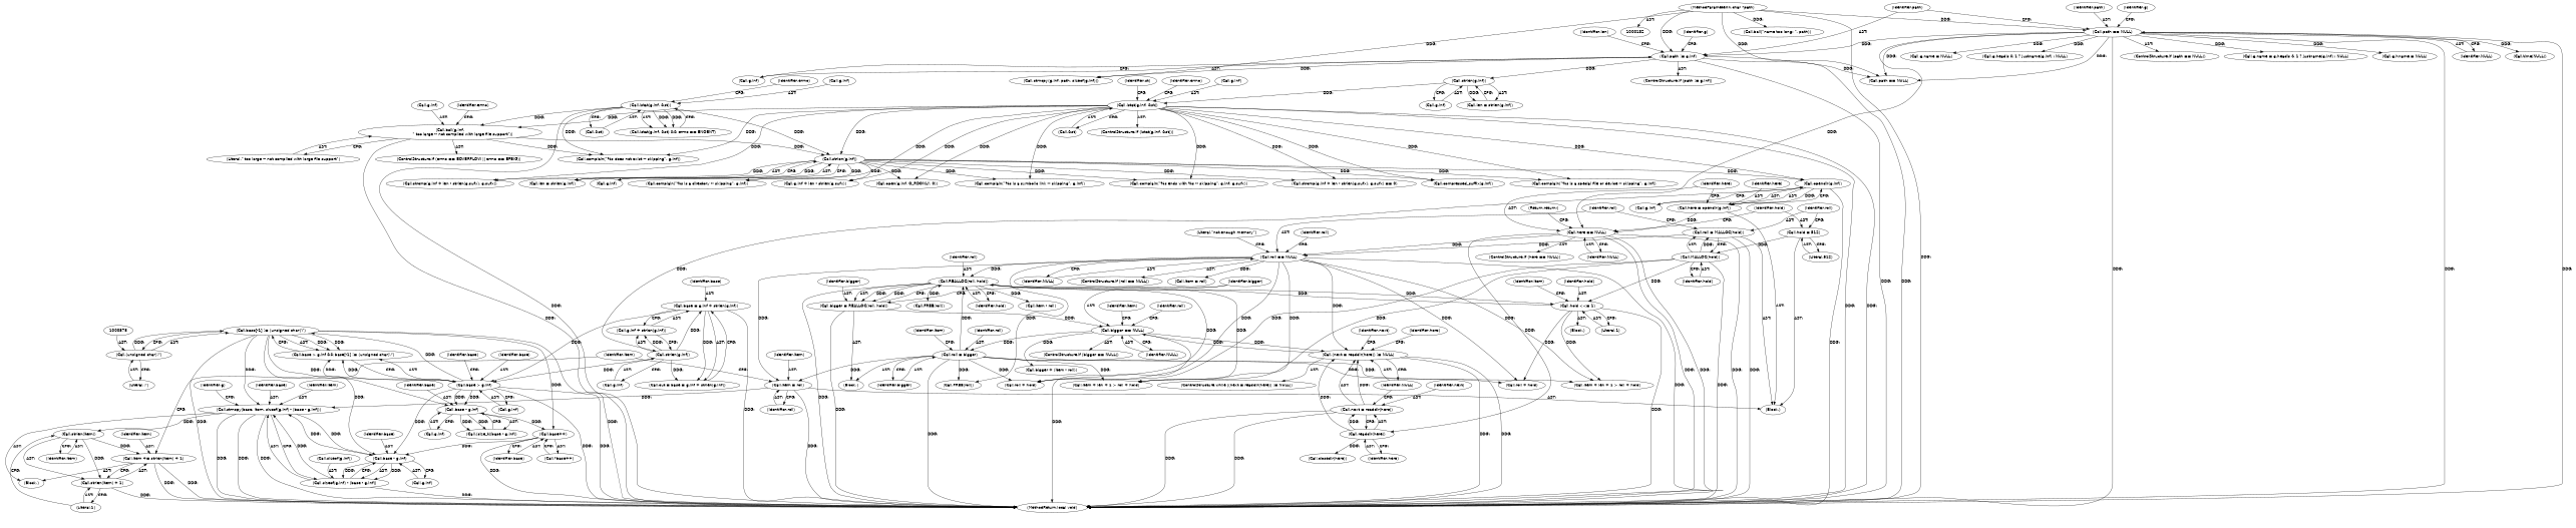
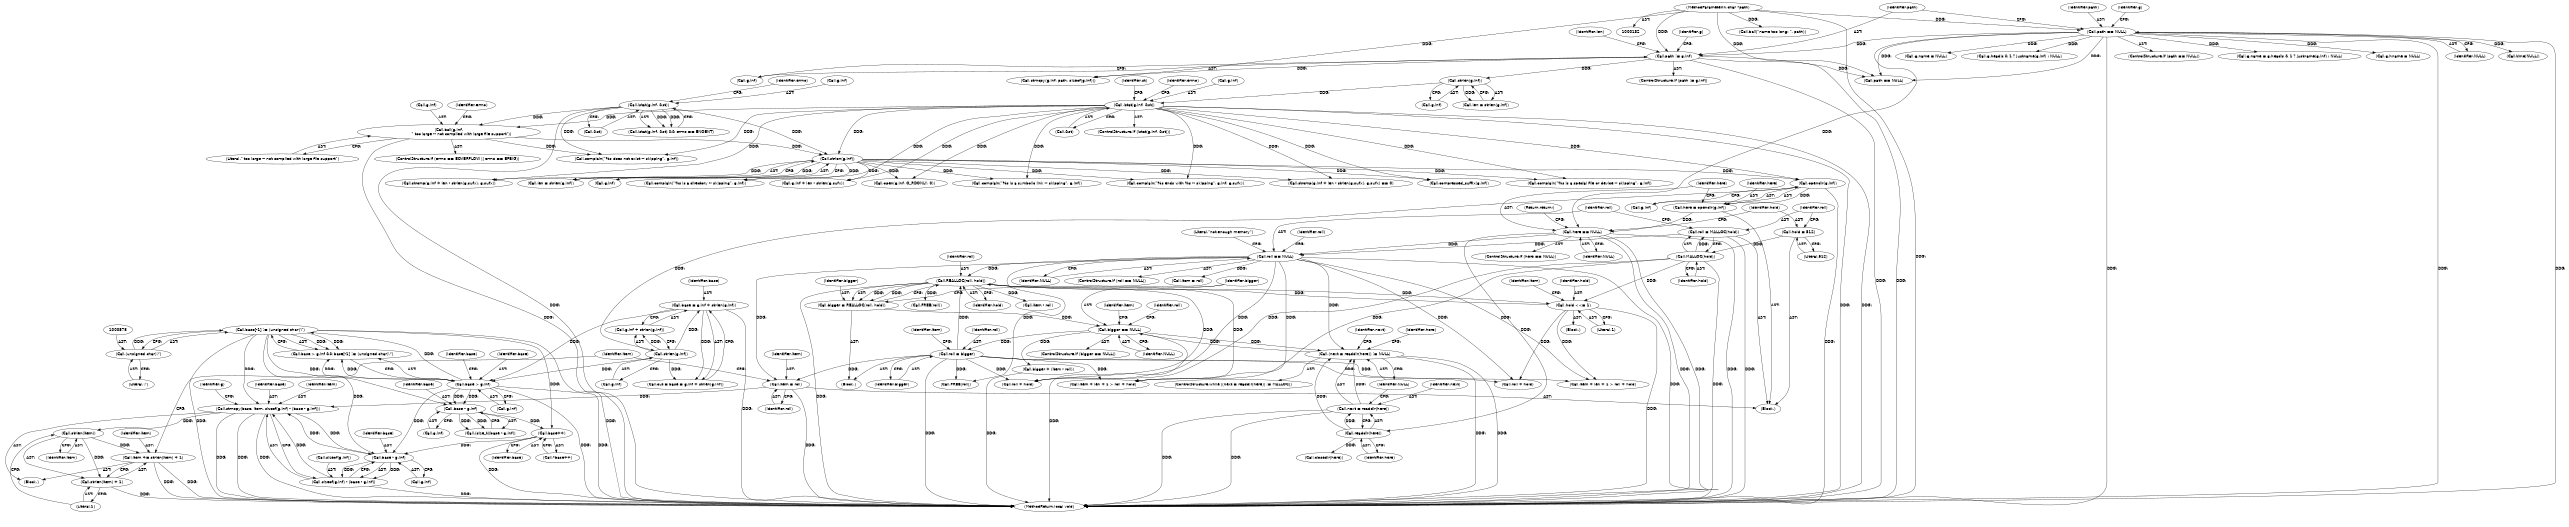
  digraph {
    fontname="DejaVu Sans"
    node [fontname="DejaVu Sans"]
    edge [fontname="DejaVu Sans"]
    n1 [label="(Call,strlen(item))"]
    n2 [label="(Call,item += strlen(item) + 1)"]
    n3 [label="(Call,strlen(item) + 1)"]
    n4 [label="(Identifier,item)"]
    n5 [label="(MethodReturn,local void)"]
    n6 [label="(Block,)"]
    n7 [label="(Literal,1)"]
    n8 [label="(Call,strncpy(base, item, sizeof(g.inf) - (base - g.inf)))"]
    n9 [label="(Call,base - g.inf)"]
    n10 [label="(Call,sizeof(g.inf) - (base - g.inf))"]
    n11 [label="(Call,g.inf)"]
    n12 [label="(Call,base[-1] != (unsigned char)'/')"]
    n13 [label="(Call,(unsigned char)'/')"]
    n14 [label="(Call,base++)"]
    n15 [label="(Call,base - g.inf)"]
    n16 [label="(Call,base > g.inf && base[-1] != (unsigned char)'/')"]
    n17 [label="(Literal,'/')"]
    n18 [label="(Call,*base++)"]
    n19 [label="(Identifier,base)"]
    n20 [label="(Call,g.inf)"]
    n21 [label="(Call,(size_t)(base - g.inf))"]
    n22 [label="(Call,base > g.inf)"]
    n23 [label="(Call,g.inf)"]
    n24 [label="(Call,base = g.inf + strlen(g.inf))"]
    n25 [label="(Call,g.inf + strlen(g.inf))"]
    n26 [label="(Call,cut = base = g.inf + strlen(g.inf))"]
    n27 [label="(Call,strlen(g.inf))"]
    n28 [label="(Call,g.inf)"]
    n29 [label="(Call,opendir(g.inf))"]
    n30 [label="(Call,here = opendir(g.inf))"]
    n31 [label="(Call,g.inf)"]
    n32 [label="(Call,here == NULL)"]
    n33 [label="(Block,)"]
    n34 [label="(Call,strlen(g.inf))"]
    n35 [label="(Call,complain(\"%s ends with %s -- skipping\", g.inf, g.sufx))"]
    n36 [label="(Call,complain(\"%s is a directory -- skipping\", g.inf))"]
    n37 [label="(Call,g.inf)"]
    n38 [label="(Call,g.inf + len - strlen(g.sufx))"]
    n39 [label="(Call,len = strlen(g.inf))"]
    n40 [label="(Call,strcmp(g.inf + len - strlen(g.sufx), g.sufx))"]
    n41 [label="(Call,complain(\"%s is a special file or device -- skipping\", g.inf))"]
    n42 [label="(Call,open(g.inf, O_RDONLY, 0))"]
    n43 [label="(Call,compressed_suffix(g.inf))"]
    n44 [label="(Call,complain(\"%s is a symbolic link -- skipping\", g.inf))"]
    n45 [label="(Call,strcmp(g.inf + len - strlen(g.sufx), g.sufx) == 0)"]
    n46 [label="(Call,bail(g.inf,\n                    \" too large -- not compiled with large file support\"))"]
    n47 [label="(Literal,\" too large -- not compiled with large file support\")"]
    n48 [label="(ControlStructure,if (errno == EOVERFLOW || errno == EFBIG))"]
    n49 [label="(Call,complain(\"%s does not exist -- skipping\", g.inf))"]
    n50 [label="(Call,lstat(g.inf, &st))"]
    n51 [label="(Call,&st)"]
    n52 [label="(Call,lstat(g.inf, &st) && errno == ENOENT)"]
    n53 [label="(Call,lstat(g.inf, &st))"]
    n54 [label="(Call,&st)"]
    n55 [label="(ControlStructure,if (lstat(g.inf, &st)))"]
    n56 [label="(Call,strlen(g.inf))"]
    n57 [label="(Call,g.inf)"]
    n58 [label="(Call,len = strlen(g.inf))"]
    n59 [label="(Call,path != g.inf)"]
    n60 [label="(Call,g.inf)"]
    n61 [label="(Call,path == NULL)"]
    n62 [label="(ControlStructure,if (path != g.inf))"]
    n63 [label="(Call,strncpy(g.inf, path, sizeof(g.inf)))"]
    n64 [label="(Call,path == NULL)"]
    n65 [label="(ControlStructure,if (path == NULL))"]
    n66 [label="(Call,g.name = g.headis & 1 ? justname(g.inf) : NULL)"]
    n67 [label="(Call,g.hname = NULL)"]
    n68 [label="(Identifier,NULL)"]
    n69 [label="(Call,time(NULL))"]
    n70 [label="(Call,g.name = NULL)"]
    n71 [label="(Call,g.headis & 1 ? justname(g.inf) : NULL)"]
    n72 [label="(Call,roll == NULL)"]
    n73 [label="(Call,readdir(here))"]
    n74 [label="(ControlStructure,if (here == NULL))"]
    n75 [label="(Identifier,NULL)"]
    n76 [label="(MethodParameterIn,char *path)"]
    n77 [label="(Call,bail(\"name too long: \", path))"]
    1000132
    n79 [label="(Call,item = roll)"]
    n80 [label="(Identifier,roll)"]
    n81 [label="(Call,roll = bigger)"]
    n82 [label="(Call,REALLOC(roll, hold))"]
    n83 [label="(Call,roll + hold)"]
    n84 [label="(Call,roll + hold)"]
    n85 [label="(Call,FREE(roll))"]
    n86 [label="(Block,)"]
    n87 [label="(Identifier,bigger)"]
    n88 [label="(Call,item + len + 1 > roll + hold)"]
    n89 [label="(Call,item + len + 1 > roll + hold)"]
    n90 [label="(Call,bigger = REALLOC(roll, hold))"]
    n91 [label="(Call,hold <<= 1)"]
    n92 [label="(Call,item - roll)"]
    n93 [label="(Call,FREE(roll))"]
    n94 [label="(Identifier,hold)"]
    n95 [label="(Call,bigger == NULL)"]
    n96 [label="(Call,(next = readdir(here)) != NULL)"]
    n97 [label="(ControlStructure,if (bigger == NULL))"]
    n98 [label="(Call,bigger + (item - roll))"]
    n99 [label="(Identifier,NULL)"]
-   n100 [label="(ControlStructure,while ((next = readdir(here)) != NULL))"]
+   n100 [label="(ControlStructure,while ((next = readdir(here)) != MALLOC))"]
    n101 [label="(Identifier,NULL)"]
    n102 [label="(Literal,1)"]
    n103 [label="(Block,)"]
    n104 [label="(Identifier,NULL)"]
    n105 [label="(ControlStructure,if (roll == NULL))"]
    n106 [label="(Call,item = roll)"]
    n107 [label="(Call,roll = MALLOC(hold))"]
    n108 [label="(Call,MALLOC(hold))"]
    n109 [label="(Identifier,hold)"]
    n110 [label="(Call,hold = 512)"]
    n111 [label="(Literal,512)"]
    n112 [label="(Call,next = readdir(here))"]
    n113 [label="(Call,closedir(here))"]
    n114 [label="(Identifier,here)"]
    n115 [label="(Identifier,errno)"]
    n116 [label="(Identifier,base)"]
    n117 [label="(Identifier,here)"]
    n118 [label="(Identifier,base)"]
    n119 [label="(Return,return;)"]
    n120 [label="(Identifier,bigger)"]
    n121 [label="(Identifier,g)"]
    n122 [label="(Call,g.inf)"]
    n123 [label="(Identifier,item)"]
    n124 [label="(Identifier,hold)"]
    n125 [label="(Identifier,errno)"]
    n126 [label="(Identifier,base)"]
    n127 [label="(Identifier,path)"]
    n128 [label="(Identifier,item)"]
    n129 [label="(Identifier,st)"]
    n130 [label="(Identifier,base)"]
    n131 [label="(Identifier,item)"]
    n132 [label="(Identifier,roll)"]
    n133 [label="(Identifier,g)"]
    n134 [label="(Identifier,base)"]
    n135 [label="(Identifier,hold)"]
    n136 [label="(Identifier,roll)"]
    n137 [label="(Identifier,bigger)"]
    n138 [label="(Identifier,roll)"]
    n139 [label="(Identifier,path)"]
    n140 [label="(Identifier,next)"]
    n141 [label="(Call,g.inf)"]
    n142 [label="(Identifier,here)"]
    n143 [label="(Call,g.inf)"]
    n144 [label="(Identifier,len)"]
    n145 [label="(Identifier,next)"]
    n146 [label="(Identifier,item)"]
    n147 [label="(Identifier,here)"]
    n148 [label="(Identifier,base)"]
    n149 [label="(Identifier,errno)"]
    n150 [label="(Identifier,g)"]
    n151 [label="(Identifier,item)"]
    n152 [label="(Literal,\"not enough memory\")"]
    n153 [label="(Identifier,item)"]
    n154 [label="(Identifier,roll)"]
    n155 [label="(Identifier,item)"]
    n156 [label="(Identifier,roll)"]
    n157 [label="(Identifier,roll)"]
    n158 [label="(Call,sizeof(g.inf))"]
    1000578
    n1 -> n2 [label="DDG: "]
    n1 -> n3 [label="AST: "]
    n1 -> n3 [label="DDG: "]
    n1 -> n4 [label="CFG: "]
    n2 -> n3 [label="CFG: "]
    n2 -> n5 [label="DDG: "]
    n2 -> n5 [label="DDG: "]
    n2 -> n6 [label="AST: "]
    n3 -> n2 [label="AST: "]
    n3 -> n5 [label="DDG: "]
    n3 -> n7 [label="CFG: "]
    n4 -> n1 [label="AST: "]
    n7 -> n1 [label="CFG: "]
    n7 -> n3 [label="AST: "]
    n8 -> n1 [label="DDG: "]
    n8 -> n5 [label="DDG: "]
    n8 -> n5 [label="DDG: "]
    n8 -> n5 [label="DDG: "]
    n8 -> n6 [label="AST: "]
    n8 -> n9 [label="DDG: "]
    n8 -> n10 [label="CFG: "]
    n9 -> n8 [label="DDG: "]
    n9 -> n10 [label="AST: "]
    n9 -> n10 [label="DDG: "]
    n9 -> n10 [label="DDG: "]
    n9 -> n11 [label="CFG: "]
    n10 -> n5 [label="DDG: "]
    n10 -> n8 [label="AST: "]
    n10 -> n8 [label="DDG: "]
    n10 -> n9 [label="CFG: "]
    n11 -> n9 [label="AST: "]
    n12 -> n5 [label="DDG: "]
    n12 -> n5 [label="DDG: "]
    n12 -> n8 [label="DDG: "]
    n12 -> n9 [label="DDG: "]
    n12 -> n13 [label="CFG: "]
    n12 -> n14 [label="DDG: "]
    n12 -> n15 [label="DDG: "]
    n12 -> n16 [label="AST: "]
    n12 -> n16 [label="DDG: "]
    n12 -> n16 [label="DDG: "]
    n13 -> n12 [label="AST: "]
    n13 -> n12 [label="DDG: "]
    n13 -> n17 [label="CFG: "]
    n14 -> n5 [label="DDG: "]
    n14 -> n9 [label="DDG: "]
    n14 -> n18 [label="AST: "]
    n14 -> n19 [label="CFG: "]
    n15 -> n14 [label="DDG: "]
    n15 -> n20 [label="CFG: "]
    n15 -> n21 [label="AST: "]
    n15 -> n21 [label="DDG: "]
    n15 -> n21 [label="DDG: "]
    n16 -> n12 [label="CFG: "]
    n16 -> n22 [label="CFG: "]
    n17 -> n13 [label="AST: "]
    n18 -> n14 [label="CFG: "]
    n19 -> n14 [label="AST: "]
    n20 -> n15 [label="AST: "]
    n21 -> n15 [label="CFG: "]
    n22 -> n5 [label="DDG: "]
    n22 -> n5 [label="DDG: "]
    n22 -> n9 [label="DDG: "]
    n22 -> n12 [label="DDG: "]
    n22 -> n15 [label="DDG: "]
    n22 -> n15 [label="DDG: "]
    n22 -> n16 [label="AST: "]
    n22 -> n16 [label="DDG: "]
    n22 -> n16 [label="DDG: "]
    n22 -> n23 [label="CFG: "]
    n23 -> n22 [label="AST: "]
    n24 -> n5 [label="DDG: "]
    n24 -> n22 [label="DDG: "]
    n24 -> n25 [label="CFG: "]
    n24 -> n26 [label="AST: "]
    n24 -> n26 [label="DDG: "]
    n25 -> n24 [label="AST: "]
    n25 -> n27 [label="CFG: "]
    n26 -> n24 [label="CFG: "]
    n27 -> n22 [label="DDG: "]
    n27 -> n24 [label="DDG: "]
    n27 -> n25 [label="AST: "]
    n27 -> n25 [label="DDG: "]
    n27 -> n26 [label="DDG: "]
    n27 -> n28 [label="CFG: "]
    n28 -> n27 [label="AST: "]
    n29 -> n5 [label="DDG: "]
    n29 -> n27 [label="DDG: "]
    n29 -> n30 [label="AST: "]
    n29 -> n30 [label="DDG: "]
    n29 -> n31 [label="CFG: "]
-   n30 -> n29 [label="CFG: "]
    n30 -> n32 [label="DDG: "]
    n30 -> n33 [label="AST: "]
    n31 -> n29 [label="AST: "]
    n32 -> n5 [label="DDG: "]
    n32 -> n5 [label="DDG: "]
    n32 -> n5 [label="DDG: "]
    n32 -> n72 [label="DDG: "]
    n32 -> n73 [label="DDG: "]
    n32 -> n74 [label="AST: "]
    n32 -> n75 [label="CFG: "]
    n34 -> n29 [label="DDG: "]
    n34 -> n35 [label="DDG: "]
    n34 -> n36 [label="DDG: "]
    n34 -> n37 [label="CFG: "]
    n34 -> n38 [label="DDG: "]
    n34 -> n39 [label="AST: "]
    n34 -> n39 [label="DDG: "]
    n34 -> n40 [label="DDG: "]
    n34 -> n41 [label="DDG: "]
    n34 -> n42 [label="DDG: "]
    n34 -> n43 [label="DDG: "]
    n34 -> n44 [label="DDG: "]
    n34 -> n45 [label="DDG: "]
    n37 -> n34 [label="AST: "]
    n39 -> n34 [label="CFG: "]
    n46 -> n5 [label="DDG: "]
    n46 -> n34 [label="DDG: "]
    n46 -> n47 [label="CFG: "]
    n46 -> n48 [label="AST: "]
    n46 -> n49 [label="DDG: "]
    n47 -> n46 [label="AST: "]
    n50 -> n5 [label="DDG: "]
    n50 -> n34 [label="DDG: "]
    n50 -> n46 [label="DDG: "]
    n50 -> n49 [label="DDG: "]
    n50 -> n51 [label="CFG: "]
    n50 -> n52 [label="AST: "]
    n50 -> n52 [label="DDG: "]
    n50 -> n52 [label="DDG: "]
    n51 -> n50 [label="AST: "]
    n52 -> n50 [label="CFG: "]
    n53 -> n5 [label="DDG: "]
    n53 -> n5 [label="DDG: "]
    n53 -> n29 [label="DDG: "]
    n53 -> n34 [label="DDG: "]
    n53 -> n35 [label="DDG: "]
    n53 -> n36 [label="DDG: "]
    n53 -> n38 [label="DDG: "]
    n53 -> n40 [label="DDG: "]
    n53 -> n41 [label="DDG: "]
    n53 -> n42 [label="DDG: "]
    n53 -> n43 [label="DDG: "]
    n53 -> n44 [label="DDG: "]
    n53 -> n45 [label="DDG: "]
    n53 -> n46 [label="DDG: "]
    n53 -> n49 [label="DDG: "]
    n53 -> n54 [label="CFG: "]
    n53 -> n55 [label="AST: "]
    n54 -> n53 [label="AST: "]
    n56 -> n53 [label="DDG: "]
    n56 -> n57 [label="CFG: "]
    n56 -> n58 [label="AST: "]
    n56 -> n58 [label="DDG: "]
    n57 -> n56 [label="AST: "]
    n58 -> n56 [label="CFG: "]
    n59 -> n5 [label="DDG: "]
    n59 -> n5 [label="DDG: "]
    n59 -> n56 [label="DDG: "]
    n59 -> n60 [label="CFG: "]
    n59 -> n61 [label="DDG: "]
    n59 -> n62 [label="AST: "]
    n59 -> n63 [label="DDG: "]
    n60 -> n59 [label="AST: "]
    n64 -> n5 [label="DDG: "]
    n64 -> n5 [label="DDG: "]
    n64 -> n5 [label="DDG: "]
    n64 -> n32 [label="DDG: "]
    n64 -> n59 [label="DDG: "]
    n64 -> n61 [label="DDG: "]
    n64 -> n61 [label="DDG: "]
    n64 -> n65 [label="AST: "]
    n64 -> n66 [label="DDG: "]
    n64 -> n67 [label="DDG: "]
    n64 -> n68 [label="CFG: "]
    n64 -> n69 [label="DDG: "]
    n64 -> n70 [label="DDG: "]
    n64 -> n71 [label="DDG: "]
    n68 -> n64 [label="AST: "]
    n72 -> n5 [label="DDG: "]
    n72 -> n79 [label="DDG: "]
    n72 -> n82 [label="DDG: "]
    n72 -> n83 [label="DDG: "]
    n72 -> n84 [label="DDG: "]
    n72 -> n85 [label="DDG: "]
    n72 -> n88 [label="DDG: "]
    n72 -> n89 [label="DDG: "]
    n72 -> n96 [label="DDG: "]
    n72 -> n104 [label="CFG: "]
    n72 -> n105 [label="AST: "]
    n72 -> n106 [label="DDG: "]
    n73 -> n96 [label="DDG: "]
    n73 -> n112 [label="AST: "]
    n73 -> n112 [label="DDG: "]
    n73 -> n113 [label="DDG: "]
    n73 -> n114 [label="CFG: "]
    n75 -> n32 [label="AST: "]
    n76 -> n5 [label="DDG: "]
    n76 -> n59 [label="DDG: "]
    n76 -> n61 [label="DDG: "]
    n76 -> n63 [label="DDG: "]
    n76 -> n64 [label="DDG: "]
    n76 -> n77 [label="DDG: "]
    n76 -> 1000132 [label="AST: "]
    n79 -> n5 [label="DDG: "]
    n79 -> n8 [label="DDG: "]
    n79 -> n33 [label="AST: "]
    n79 -> n80 [label="CFG: "]
    n80 -> n79 [label="AST: "]
    n81 -> n5 [label="DDG: "]
    n81 -> n79 [label="DDG: "]
    n81 -> n82 [label="DDG: "]
    n81 -> n83 [label="DDG: "]
    n81 -> n84 [label="DDG: "]
    n81 -> n85 [label="DDG: "]
    n81 -> n86 [label="AST: "]
    n81 -> n87 [label="CFG: "]
    n81 -> n88 [label="DDG: "]
    n81 -> n89 [label="DDG: "]
    n82 -> n5 [label="DDG: "]
    n82 -> n84 [label="DDG: "]
    n82 -> n88 [label="DDG: "]
    n82 -> n90 [label="AST: "]
    n82 -> n90 [label="DDG: "]
    n82 -> n90 [label="DDG: "]
    n82 -> n91 [label="DDG: "]
    n82 -> n92 [label="DDG: "]
    n82 -> n93 [label="DDG: "]
    n82 -> n94 [label="CFG: "]
    n87 -> n81 [label="AST: "]
-   n90 -> n5 [label="DDG: "]
+   n98 -> n5 [label="DDG: "]
    n90 -> n82 [label="CFG: "]
    n90 -> n86 [label="AST: "]
    n90 -> n95 [label="DDG: "]
    n91 -> n5 [label="DDG: "]
    n91 -> n82 [label="DDG: "]
    n91 -> n83 [label="DDG: "]
    n91 -> n89 [label="DDG: "]
    n91 -> n102 [label="CFG: "]
    n91 -> n103 [label="AST: "]
    n94 -> n82 [label="AST: "]
    n95 -> n5 [label="DDG: "]
    n95 -> n81 [label="DDG: "]
    n95 -> n96 [label="DDG: "]
    n95 -> n97 [label="AST: "]
    n95 -> n98 [label="DDG: "]
    n95 -> n99 [label="CFG: "]
    n96 -> n5 [label="DDG: "]
    n96 -> n5 [label="DDG: "]
    n96 -> n95 [label="DDG: "]
    n96 -> n100 [label="AST: "]
    n96 -> n101 [label="CFG: "]
    n99 -> n95 [label="AST: "]
    n101 -> n96 [label="AST: "]
    n101 -> n112 [label="CFG: "]
    n102 -> n91 [label="AST: "]
    n104 -> n72 [label="AST: "]
    n107 -> n5 [label="DDG: "]
    n107 -> n33 [label="AST: "]
    n107 -> n72 [label="DDG: "]
    n107 -> n108 [label="CFG: "]
    n108 -> n5 [label="DDG: "]
    n108 -> n84 [label="DDG: "]
    n108 -> n88 [label="DDG: "]
    n108 -> n91 [label="DDG: "]
    n108 -> n107 [label="AST: "]
    n108 -> n107 [label="DDG: "]
    n108 -> n109 [label="CFG: "]
    n109 -> n108 [label="AST: "]
    n110 -> n33 [label="AST: "]
    n110 -> n108 [label="DDG: "]
    n110 -> n111 [label="CFG: "]
    n111 -> n110 [label="AST: "]
    n112 -> n5 [label="DDG: "]
    n112 -> n5 [label="DDG: "]
    n112 -> n73 [label="CFG: "]
    n112 -> n96 [label="AST: "]
    n112 -> n96 [label="DDG: "]
    n114 -> n73 [label="AST: "]
    n115 -> n46 [label="CFG: "]
    n116 -> n24 [label="AST: "]
    n117 -> n30 [label="AST: "]
    n118 -> n22 [label="AST: "]
    n119 -> n32 [label="CFG: "]
    n120 -> n90 [label="AST: "]
    n121 -> n8 [label="CFG: "]
    n122 -> n53 [label="AST: "]
    n123 -> n91 [label="CFG: "]
    n124 -> n91 [label="AST: "]
    n125 -> n50 [label="CFG: "]
    n126 -> n9 [label="AST: "]
    n127 -> n64 [label="AST: "]
    n128 -> n79 [label="AST: "]
    n129 -> n53 [label="CFG: "]
    n130 -> n15 [label="AST: "]
    n131 -> n81 [label="CFG: "]
    n132 -> n82 [label="AST: "]
    n133 -> n59 [label="CFG: "]
    n134 -> n22 [label="CFG: "]
    n135 -> n32 [label="CFG: "]
    n135 -> n110 [label="AST: "]
    n136 -> n72 [label="CFG: "]
    n137 -> n90 [label="CFG: "]
    n137 -> n95 [label="AST: "]
    n138 -> n107 [label="AST: "]
    n138 -> n110 [label="CFG: "]
    n139 -> n59 [label="AST: "]
    n139 -> n64 [label="CFG: "]
    n140 -> n112 [label="AST: "]
    n141 -> n50 [label="AST: "]
    n142 -> n30 [label="CFG: "]
    n142 -> n32 [label="AST: "]
    n143 -> n46 [label="AST: "]
    n144 -> n59 [label="CFG: "]
    n145 -> n96 [label="CFG: "]
    n146 -> n2 [label="CFG: "]
    n146 -> n79 [label="CFG: "]
    n147 -> n96 [label="CFG: "]
    n148 -> n8 [label="AST: "]
    n149 -> n53 [label="CFG: "]
    n150 -> n64 [label="CFG: "]
    n151 -> n8 [label="AST: "]
    n152 -> n72 [label="CFG: "]
    n153 -> n95 [label="CFG: "]
    n154 -> n81 [label="AST: "]
    n155 -> n2 [label="AST: "]
    n156 -> n72 [label="AST: "]
    n156 -> n107 [label="CFG: "]
    n157 -> n95 [label="CFG: "]
    n158 -> n10 [label="AST: "]
    1000578 -> n13 [label="AST: "]
  }
